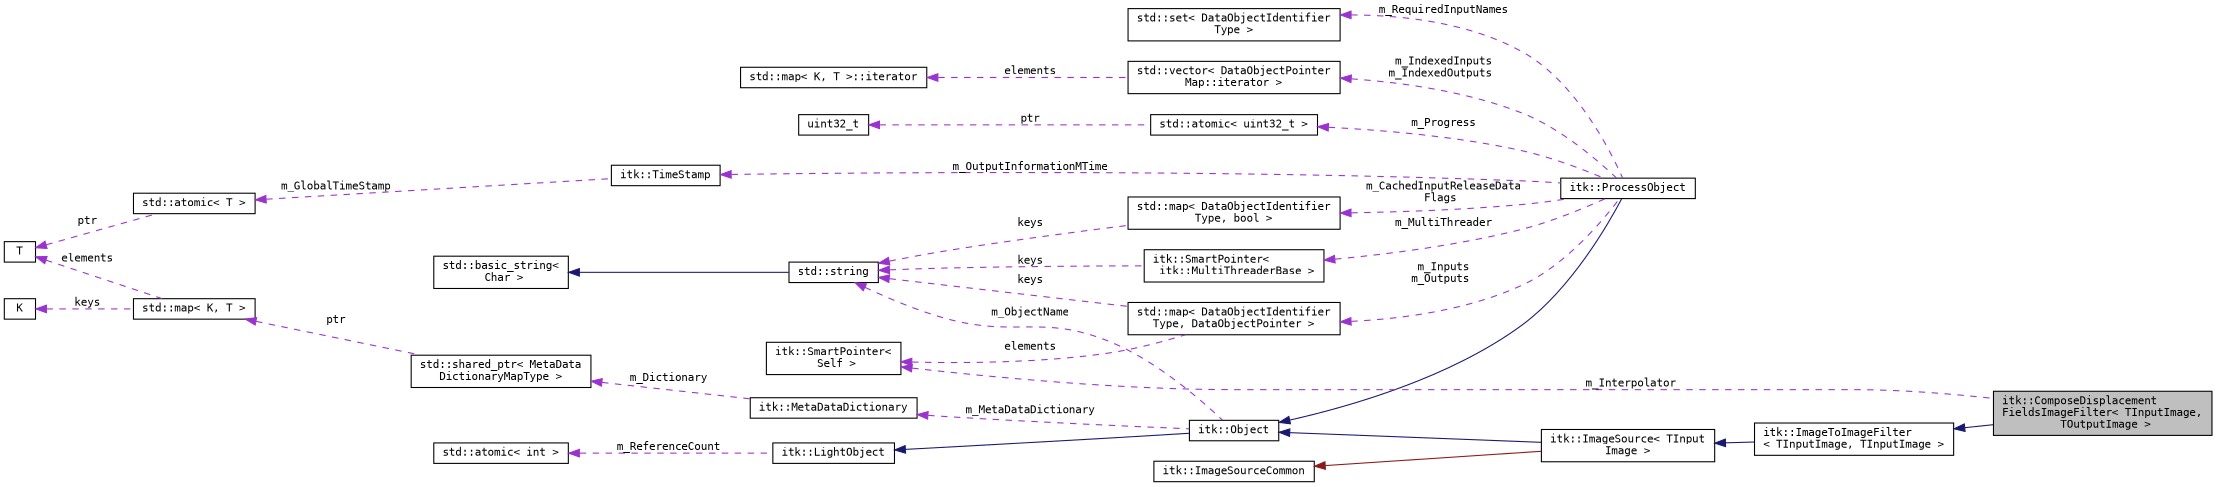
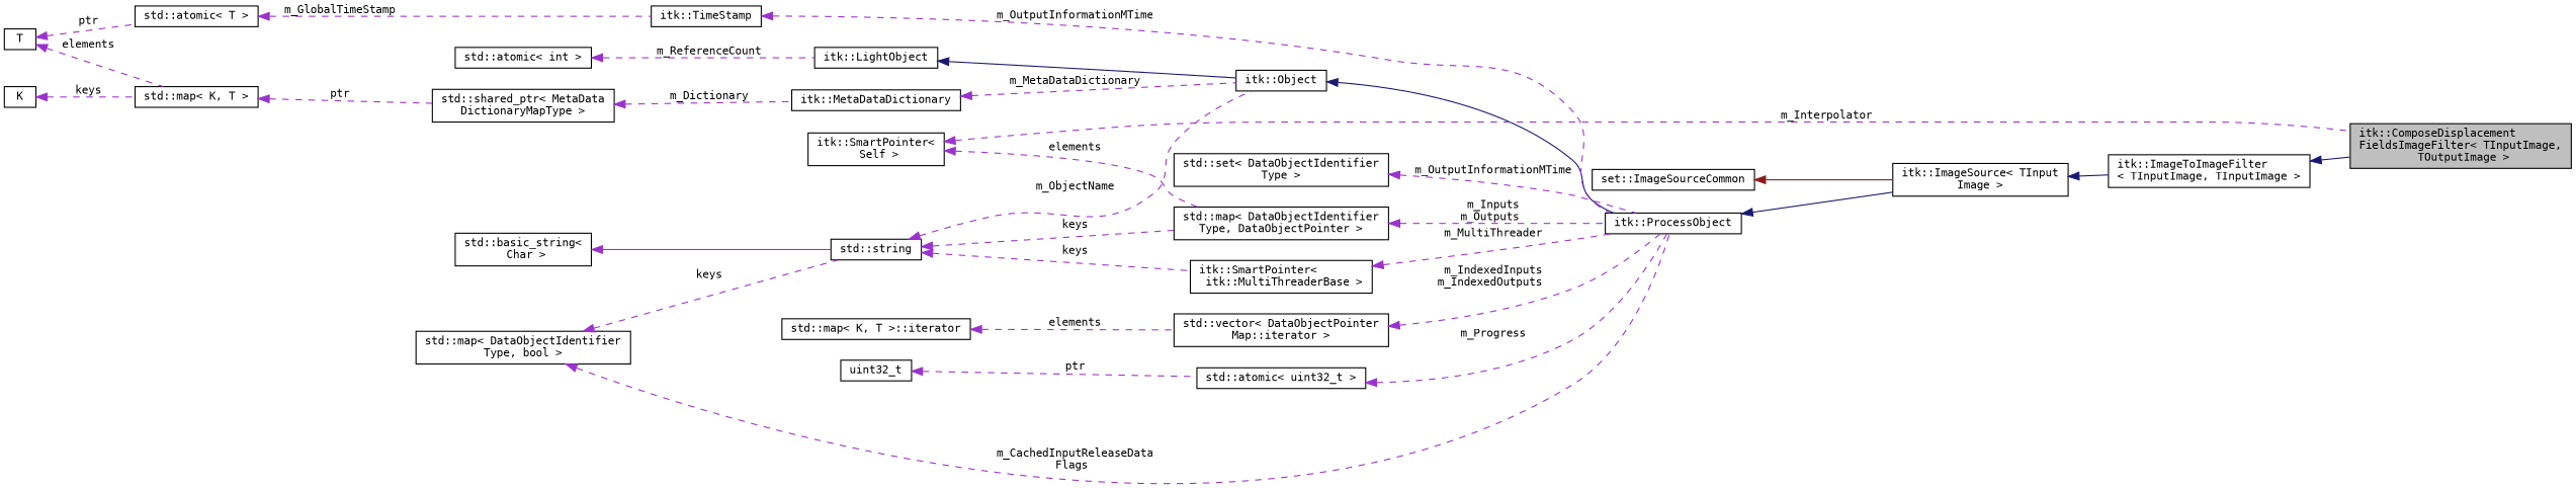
  digraph {
    fontname="DejaVu Sans Mono"
    rankdir=LR
    node [color=black fillcolor=white fontname="DejaVu Sans Mono" fontsize=10 shape=record style=filled]
    edge [color=darkorchid3 dir=back fontname="DejaVu Sans Mono" fontsize=10 labelfontname=Helvetica labelfontsize=10 style=dashed]
    n1 [fillcolor=grey75 fontcolor=black height=0.2 label="itk::ComposeDisplacement\lFieldsImageFilter\< TInputImage,\l TOutputImage \>" width=0.4]
    n2 [height=0.2 label="itk::ImageToImageFilter\l\< TInputImage, TInputImage \>" width=0.4]
    n3 [height=0.2 label="itk::ImageSource\< TInput\lImage \>" width=0.4]
    n4 [height=0.2 label="itk::ProcessObject" width=0.4]
    n5 [height=0.2 label="itk::Object" width=0.4]
    n6 [height=0.2 label="itk::LightObject" width=0.4]
    n7 [height=0.2 label="std::atomic\< int \>" width=0.4]
    n8 [height=0.2 label="itk::TimeStamp" width=0.4]
    n9 [height=0.2 label="std::atomic\< T \>" width=0.4]
    n10 [height=0.2 label=T width=0.4]
    n11 [height=0.2 label="std::map\< K, T \>" width=0.4]
    n12 [height=0.2 label="std::shared_ptr\< MetaData\lDictionaryMapType \>" width=0.4]
    n13 [height=0.2 label="itk::MetaDataDictionary" width=0.4]
    n14 [height=0.2 label=K width=0.4]
    n15 [height=0.2 label="std::string" width=0.4]
    n16 [height=0.2 label="std::map\< DataObjectIdentifier\lType, DataObjectPointer \>" width=0.4]
    n17 [height=0.2 label="std::map\< DataObjectIdentifier\lType, bool \>" width=0.4]
    n18 [height=0.2 label="itk::SmartPointer\<\l itk::MultiThreaderBase \>" width=0.4]
    n19 [height=0.2 label="std::set\< DataObjectIdentifier\lType \>" width=0.4]
    n20 [height=0.2 label="std::basic_string\<\l Char \>" width=0.4]
    n21 [height=0.2 label="itk::SmartPointer\<\l Self \>" width=0.4]
    n22 [height=0.2 label="std::vector\< DataObjectPointer\lMap::iterator \>" width=0.4]
    n23 [height=0.2 label="std::map\< K, T \>::iterator" width=0.4]
    n24 [height=0.2 label="std::atomic\< uint32_t \>" width=0.4]
    n25 [height=0.2 label=uint32_t width=0.4]
-   n26 [height=0.2 label="itk::ImageSourceCommon" width=0.4]
+   n26 [height=0.2 label="set::ImageSourceCommon" width=0.4]
    n2 -> n1 [color=midnightblue style=solid]
    n3 -> n2 [color=midnightblue style=solid]
-   n5 -> n3 [color=midnightblue style=solid]
+   n4 -> n3 [color=midnightblue style=solid]
    n5 -> n4 [color=midnightblue style=solid]
    n6 -> n5 [color=midnightblue style=solid]
    n7 -> n6 [label=" m_ReferenceCount"]
    n8 -> n4 [label=" m_OutputInformationMTime"]
    n9 -> n8 [label=" m_GlobalTimeStamp"]
    n10 -> n9 [label=" ptr"]
    n10 -> n11 [label=" elements"]
    n11 -> n12 [label=" ptr"]
    n12 -> n13 [label=" m_Dictionary"]
    n13 -> n5 [label=" m_MetaDataDictionary"]
    n14 -> n11 [label=" keys"]
    n15 -> n5 [label=" m_ObjectName"]
    n15 -> n16 [label=" keys"]
-   n15 -> n17 [label=" keys"]
+   n17 -> n15 [label=" keys"]
    n15 -> n18 [label=" keys"]
    n16 -> n4 [label=" m_Inputs\nm_Outputs"]
    n17 -> n4 [label=" m_CachedInputReleaseData\lFlags"]
    n18 -> n4 [label=" m_MultiThreader"]
-   n19 -> n4 [label=" m_RequiredInputNames"]
-   n20 -> n15 [color=midnightblue style=solid]
+   n19 -> n4 [label=" m_OutputInformationMTime"]
+   n20 -> n15 [style=solid]
    n21 -> n1 [label=" m_Interpolator"]
    n21 -> n16 [label=" elements"]
    n22 -> n4 [label=" m_IndexedInputs\nm_IndexedOutputs"]
    n23 -> n22 [label=" elements"]
    n24 -> n4 [label=" m_Progress"]
    n25 -> n24 [label=" ptr"]
    n26 -> n3 [color=firebrick4 style=solid]
  }
